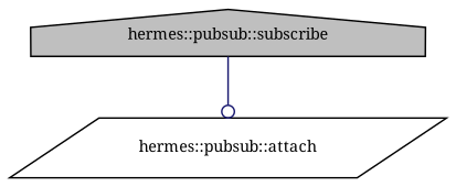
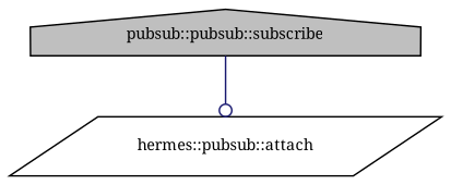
  digraph {
    rankdir=TB
    fontname="Noto Serif"
    node [color=black fontname="Noto Serif" fontsize=10 style=filled]
-   n1 [fillcolor=grey75 fontcolor=black height=0.2 label="hermes::pubsub::subscribe" shape=house width=0.4]
+   n1 [fillcolor=grey75 fontcolor=black height=0.2 label="pubsub::pubsub::subscribe" shape=house width=0.4]
    n2 [fillcolor=white height=0.2 label="hermes::pubsub::attach" shape=parallelogram width=0.4]
    n1 -> n2 [color=midnightblue fontname="Noto Serif" fontsize=10 labelfontname=Helvetica labelfontsize=10 style=solid arrowhead=odot]
  }
